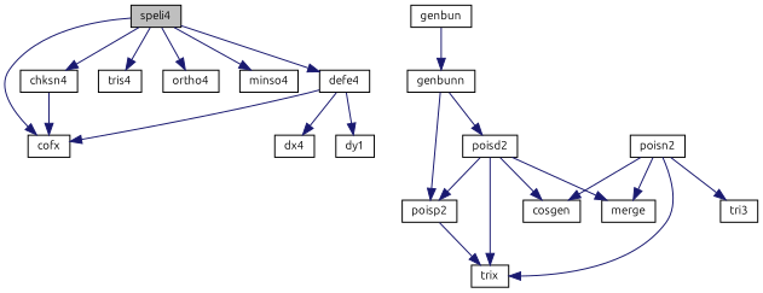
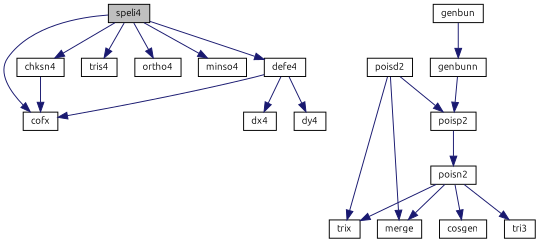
  digraph {
    fontname=Ubuntu
    rankdir=TB
    node [color=black fillcolor=white fontname=Ubuntu fontsize=10 shape=record style=filled]
    edge [color=midnightblue fontname=Ubuntu fontsize=10 labelfontname=Helvetica labelfontsize=10 style=solid]
    n1 [fillcolor=grey75 fontcolor=black height=0.2 label=speli4 width=0.4]
    n2 [height=0.2 label=cofx width=0.4]
    n3 [height=0.2 label=chksn4 width=0.4]
    n4 [height=0.2 label=tris4 width=0.4]
    n5 [height=0.2 label=ortho4 width=0.4]
    n6 [height=0.2 label=minso4 width=0.4]
    n7 [height=0.2 label=defe4 width=0.4]
    n8 [height=0.2 label=genbun width=0.4]
    n9 [height=0.2 label=genbunn width=0.4]
    n10 [height=0.2 label=dx4 width=0.4]
-   n11 [height=0.2 label=dy1 width=0.4]
+   n11 [height=0.2 label=dy4 width=0.4]
    n12 [height=0.2 label=poisp2 width=0.4]
    n13 [height=0.2 label=poisd2 width=0.4]
    n14 [height=0.2 label=poisn2 width=0.4]
    n15 [height=0.2 label=trix width=0.4]
    n16 [height=0.2 label=cosgen width=0.4]
    n17 [height=0.2 label=merge width=0.4]
    n18 [height=0.2 label=tri3 width=0.4]
    n1 -> n2
    n1 -> n3
    n1 -> n4
    n1 -> n5
    n1 -> n6
    n1 -> n7
    n3 -> n2
    n7 -> n2
    n7 -> n10
    n7 -> n11
    n8 -> n9
    n9 -> n12
-   n9 -> n13
-   n12 -> n15
+   n12 -> n14
    n13 -> n12
    n13 -> n15
-   n13 -> n16
    n13 -> n17
    n14 -> n15
    n14 -> n16
    n14 -> n17
    n14 -> n18
  }
